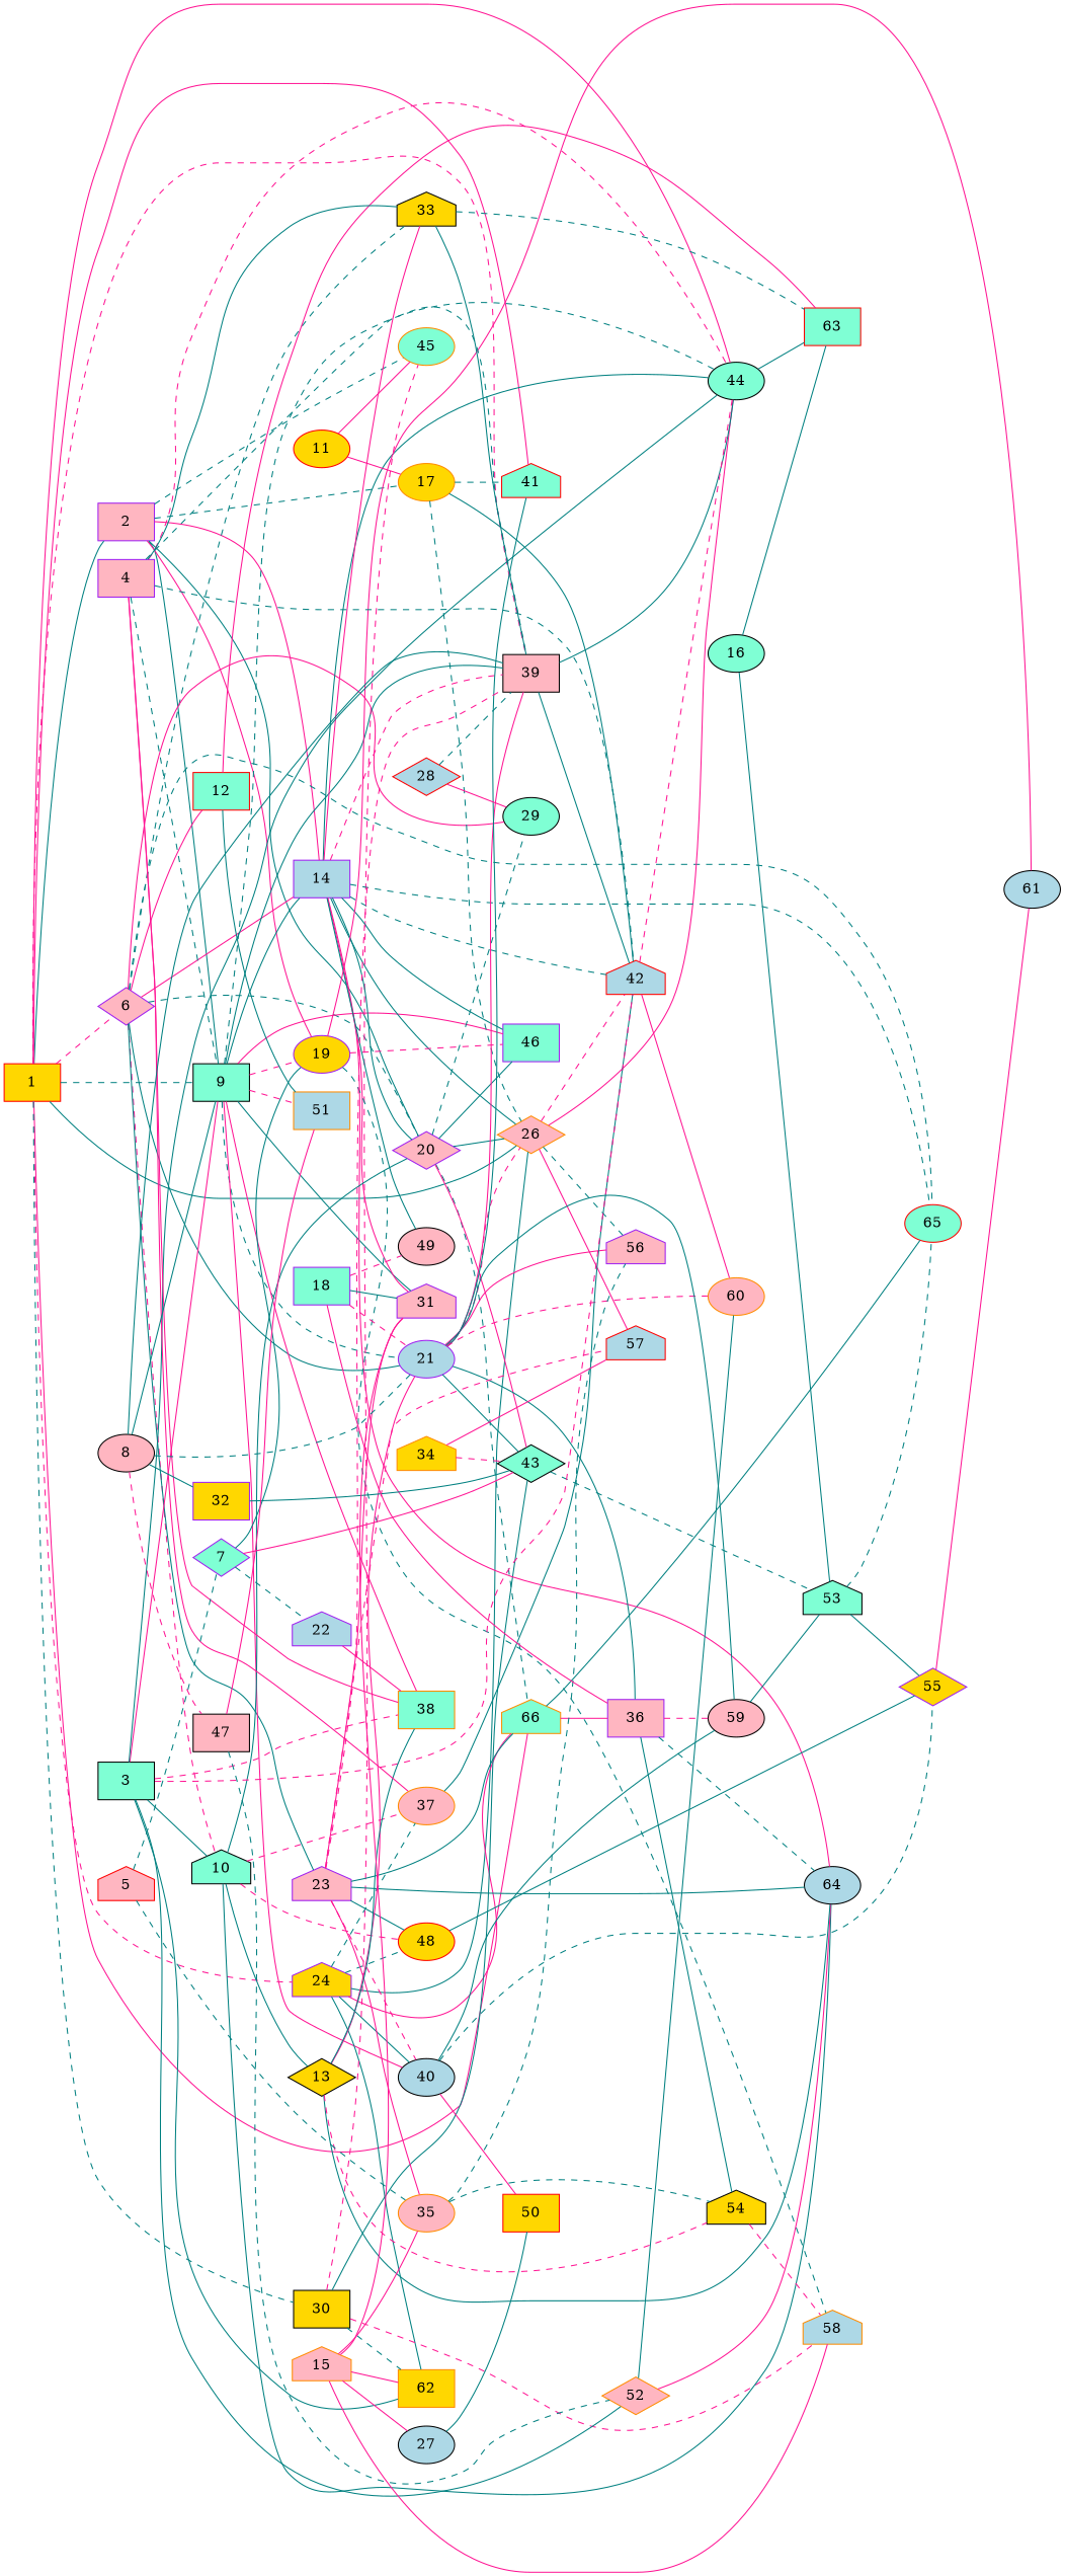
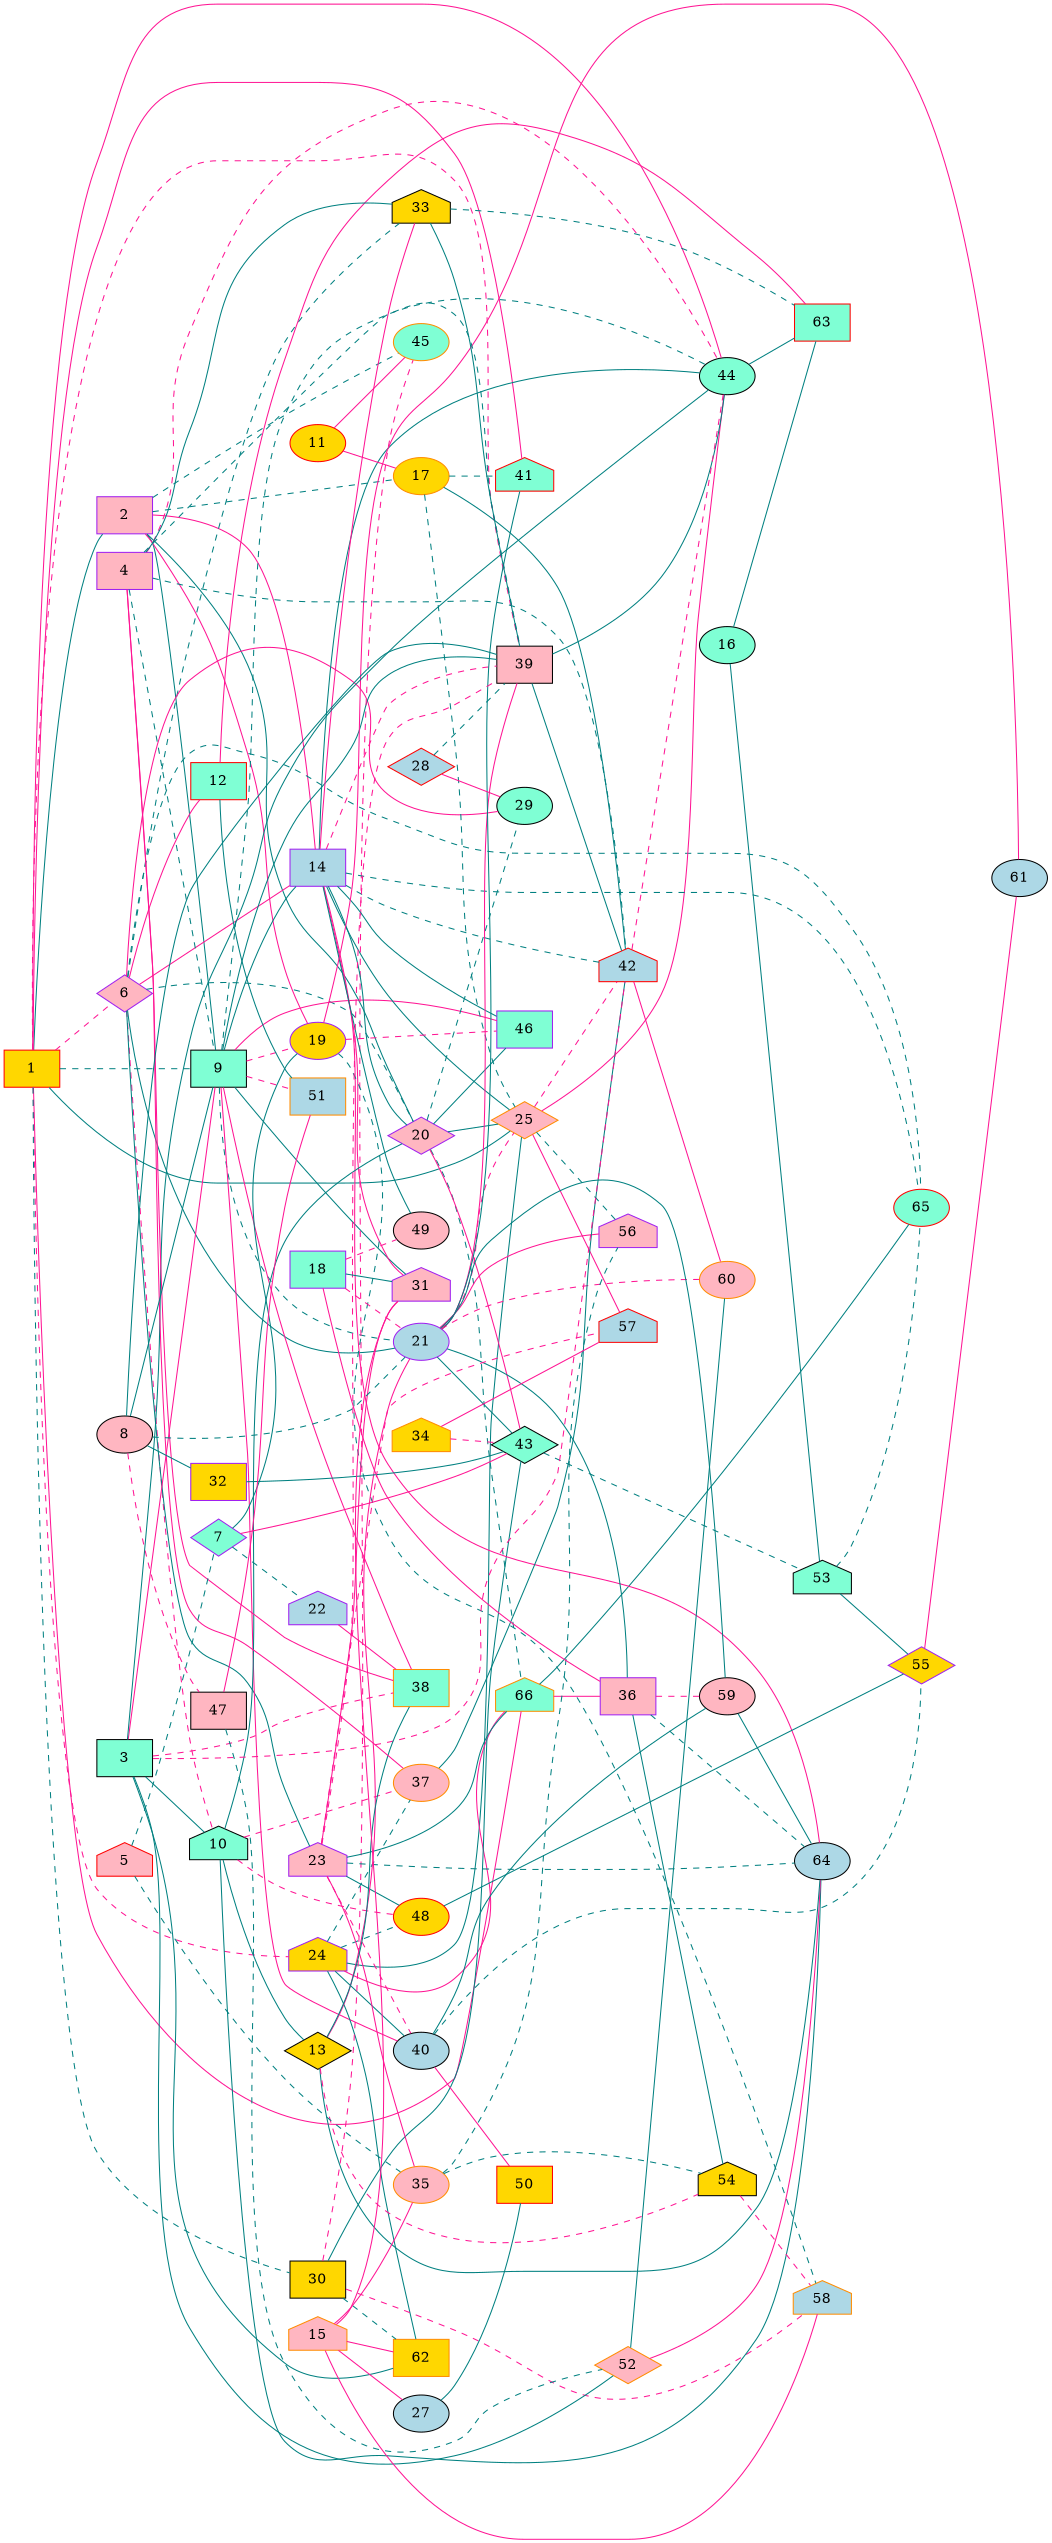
  graph {
    rankdir=LR
    node [color=black fillcolor=lightpink shape=ellipse style=filled]
    edge [color=teal style=solid weight=1.0]
    1 [color=red fillcolor=gold shape=box]
    2 [color=purple shape=box]
    6 [color=purple shape=diamond]
    9 [fillcolor=aquamarine shape=box]
    24 [color=purple fillcolor=gold shape=house]
-   25 [color=darkorange shape=diamond label=26]
+   25 [color=darkorange shape=diamond]
    n7 [color=darkorange fillcolor=aquamarine label=66 shape=house]
    30 [fillcolor=gold shape=box]
    39 [shape=box]
    41 [color=red fillcolor=aquamarine shape=house]
    44 [fillcolor=aquamarine]
    14 [color=purple fillcolor=lightblue shape=box]
    17 [color=darkorange fillcolor=gold]
    19 [color=purple fillcolor=gold]
    20 [color=purple shape=diamond]
    45 [color=darkorange fillcolor=aquamarine]
    10 [fillcolor=aquamarine shape=house]
    33 [fillcolor=gold shape=house]
    12 [color=red fillcolor=aquamarine shape=box]
    21 [color=purple fillcolor=lightblue]
    23 [color=purple shape=house]
    29 [fillcolor=aquamarine]
    65 [color=red fillcolor=aquamarine]
    38 [color=darkorange fillcolor=aquamarine shape=box]
    31 [color=purple shape=house]
    40 [fillcolor=lightblue]
    46 [color=purple fillcolor=aquamarine shape=box]
    51 [color=darkorange fillcolor=lightblue shape=box]
    62 [color=darkorange fillcolor=gold shape=box]
    37 [color=darkorange]
    48 [color=red fillcolor=gold]
    42 [color=red fillcolor=lightblue shape=house]
    56 [color=purple shape=house]
    57 [color=red fillcolor=lightblue shape=house]
    36 [color=purple shape=box]
    43 [fillcolor=aquamarine shape=diamond]
    58 [color=darkorange fillcolor=lightblue shape=house]
    63 [color=red fillcolor=aquamarine shape=box]
    64 [fillcolor=lightblue]
    49
    61 [fillcolor=lightblue]
    3 [fillcolor=aquamarine shape=box]
    52 [color=darkorange shape=diamond]
    13 [fillcolor=gold shape=diamond]
    60 [color=darkorange]
    4 [color=purple shape=box]
    5 [color=red shape=house]
    7 [color=purple fillcolor=aquamarine shape=diamond]
    35 [color=darkorange]
    22 [color=purple fillcolor=lightblue shape=house]
    54 [fillcolor=gold shape=house]
    59
    53 [fillcolor=aquamarine shape=house]
    8
    32 [color=purple fillcolor=gold shape=box]
    47 [shape=box]
    50 [color=red fillcolor=gold shape=box]
    55 [color=purple fillcolor=gold shape=diamond]
    11 [color=red fillcolor=gold]
    15 [color=darkorange shape=house]
    27 [fillcolor=lightblue]
    16 [fillcolor=aquamarine]
    18 [color=purple fillcolor=aquamarine shape=box]
    28 [color=red fillcolor=lightblue shape=diamond]
    34 [color=darkorange fillcolor=gold shape=house]
    1 -- 2
    1 -- 6 [color=deeppink style=dashed]
    1 -- 9 [style=dashed weight=2.0]
    1 -- 24 [color=deeppink style=dashed]
    1 -- 25
    1 -- n7 [color=deeppink]
    1 -- 30 [style=dashed]
    1 -- 39 [color=deeppink style=dashed]
    1 -- 41 [color=deeppink]
    1 -- 44 [color=deeppink]
    2 -- 9
    2 -- 14 [color=deeppink]
    2 -- 17 [style=dashed]
    2 -- 19 [color=deeppink]
    2 -- 20
    2 -- 45 [style=dashed]
    6 -- 14 [color=deeppink]
    6 -- 20 [style=dashed weight=2.0]
    6 -- 10 [color=deeppink style=dashed]
    6 -- 33 [style=dashed]
    6 -- 12 [color=deeppink]
    6 -- 21
    6 -- 23
    6 -- 29 [color=deeppink]
    6 -- 65 [style=dashed]
    9 -- 39
    9 -- 44 [style=dashed]
    9 -- 14
    9 -- 19 [color=deeppink style=dashed weight=2.0]
    9 -- 21 [style=dashed]
    9 -- 38 [color=deeppink]
    9 -- 31
    9 -- 40 [color=deeppink]
    9 -- 46 [color=deeppink]
    9 -- 51 [color=deeppink style=dashed]
    24 -- 25
    24 -- n7 [color=deeppink]
    24 -- 40
    24 -- 62
    24 -- 37 [style=dashed]
    24 -- 48 [style=dashed]
    25 -- 44 [color=deeppink]
    25 -- 42 [color=deeppink style=dashed weight=2.0]
    25 -- 56 [style=dashed]
    25 -- 57 [color=deeppink]
    n7 -- 65
    n7 -- 36 [color=deeppink]
    30 -- 45 [color=deeppink style=dashed]
    30 -- 62 [style=dashed]
    30 -- 43
    30 -- 58 [color=deeppink style=dashed]
    39 -- 44
    39 -- 42
    44 -- 63
    14 -- 25
    14 -- 39 [color=deeppink style=dashed]
    14 -- 44
    14 -- 20 [weight=2.0]
    14 -- 33 [color=deeppink]
    14 -- 65 [style=dashed]
    14 -- 31 [color=deeppink]
    14 -- 46
    14 -- 42 [style=dashed]
    14 -- 64 [color=deeppink]
    14 -- 49
    17 -- 25 [style=dashed weight=2.0]
    17 -- 41 [style=dashed]
    17 -- 42
    19 -- 46 [color=deeppink style=dashed]
    19 -- 58 [style=dashed]
    19 -- 61 [color=deeppink]
    20 -- 25
    20 -- n7 [style=dashed]
    20 -- 29 [style=dashed]
    20 -- 46
    20 -- 43 [color=deeppink]
    10 -- 20 [weight=2.0]
    10 -- 37 [color=deeppink style=dashed weight=2.0]
    10 -- 48 [color=deeppink style=dashed]
    10 -- 64
    10 -- 13 [weight=2.0]
    33 -- 39
    33 -- 63 [style=dashed]
    12 -- 51
    12 -- 63 [color=deeppink]
    21 -- 25 [color=deeppink style=dashed]
    21 -- 39 [color=deeppink weight=2.0]
    21 -- 41
    21 -- 56 [color=deeppink]
    21 -- 36
    21 -- 43
    21 -- 60 [color=deeppink style=dashed]
    21 -- 59
    23 -- n7
    23 -- 39 [color=deeppink style=dashed]
    23 -- 31 [color=deeppink]
    23 -- 40 [color=deeppink style=dashed]
    23 -- 48
    23 -- 57 [color=deeppink style=dashed]
-   23 -- 64
+   23 -- 64 [style=dashed]
    23 -- 35 [color=deeppink]
    40 -- 59
    40 -- 50 [color=deeppink]
    40 -- 55 [style=dashed]
    37 -- 42
    48 -- 55
    42 -- 44 [color=deeppink style=dashed]
    42 -- 60 [color=deeppink]
    36 -- 64 [style=dashed]
    36 -- 54
    36 -- 59 [color=deeppink style=dashed]
    43 -- 53 [style=dashed]
    3 -- 9 [color=deeppink weight=2.0]
    3 -- 44 [weight=2.0]
    3 -- 10
    3 -- 38 [color=deeppink style=dashed]
    3 -- 62
    3 -- 42 [color=deeppink style=dashed]
    3 -- 52
    52 -- 64 [color=deeppink]
    52 -- 60
    13 -- 21 [color=deeppink weight=2.0]
    13 -- 38
    13 -- 64
    13 -- 54 [color=deeppink style=dashed]
    4 -- 9 [style=dashed]
    4 -- 39 [style=dashed]
    4 -- 44 [color=deeppink style=dashed weight=3.0]
    4 -- 33
    4 -- 38 [color=deeppink]
    4 -- 37 [color=deeppink]
    4 -- 42 [style=dashed]
    5 -- 7 [style=dashed]
    5 -- 35 [style=dashed]
    7 -- 19
    7 -- 43 [color=deeppink]
    7 -- 22 [style=dashed]
    35 -- 56 [style=dashed]
    35 -- 54 [style=dashed]
    22 -- 38 [color=deeppink]
    54 -- 58 [color=deeppink style=dashed]
-   59 -- 53
+   59 -- 64
    53 -- 65 [style=dashed]
    53 -- 55
    8 -- 9 [weight=2.0]
    8 -- 39
    8 -- 21 [style=dashed weight=2.0]
    8 -- 32
    8 -- 47 [color=deeppink style=dashed]
    32 -- 43
    47 -- 51 [color=deeppink]
    47 -- 52 [style=dashed]
    55 -- 61 [color=deeppink]
    11 -- 17 [color=deeppink]
    11 -- 45 [color=deeppink]
    15 -- 31 [color=deeppink]
    15 -- 62 [color=deeppink]
    15 -- 58 [color=deeppink]
    15 -- 35 [color=deeppink]
    15 -- 27 [color=deeppink]
    27 -- 50
    16 -- 63
    16 -- 53
    18 -- 21 [color=deeppink style=dashed]
    18 -- 31
    18 -- 36 [color=deeppink]
    18 -- 49 [color=deeppink style=dashed]
    28 -- 39 [style=dashed]
    28 -- 29 [color=deeppink]
    34 -- 57 [color=deeppink]
    34 -- 43 [color=deeppink style=dashed]
  }
